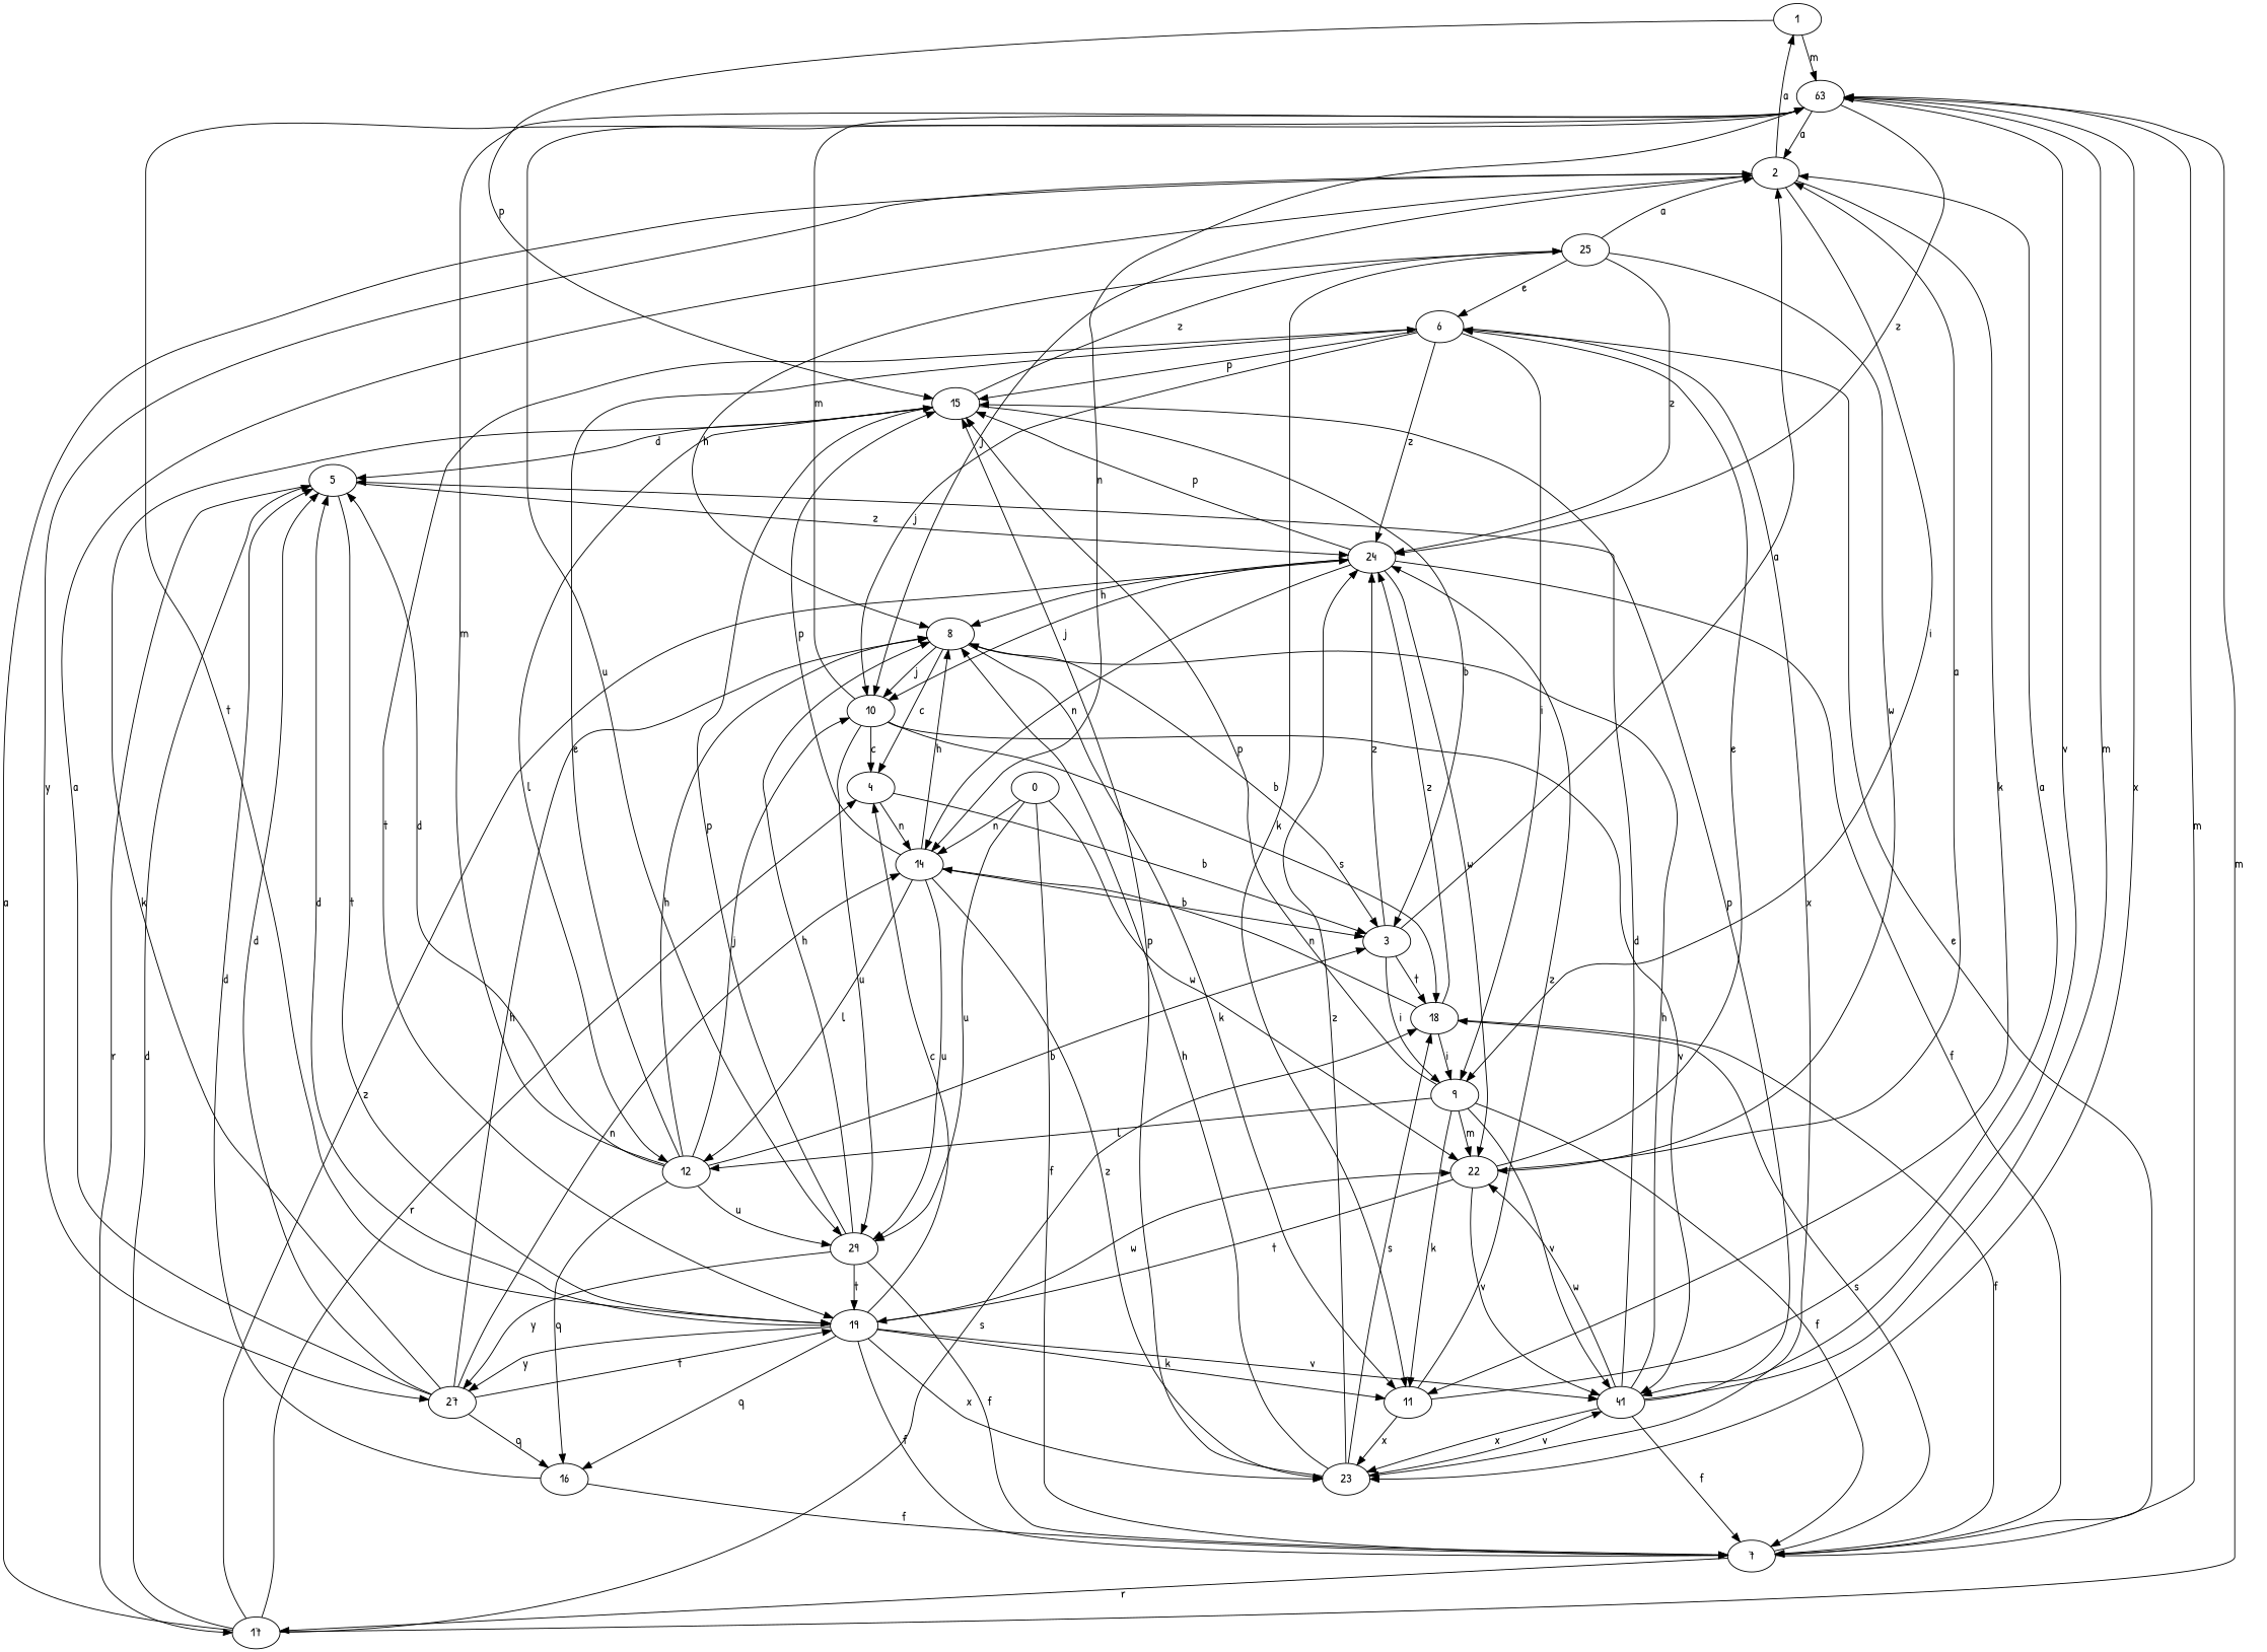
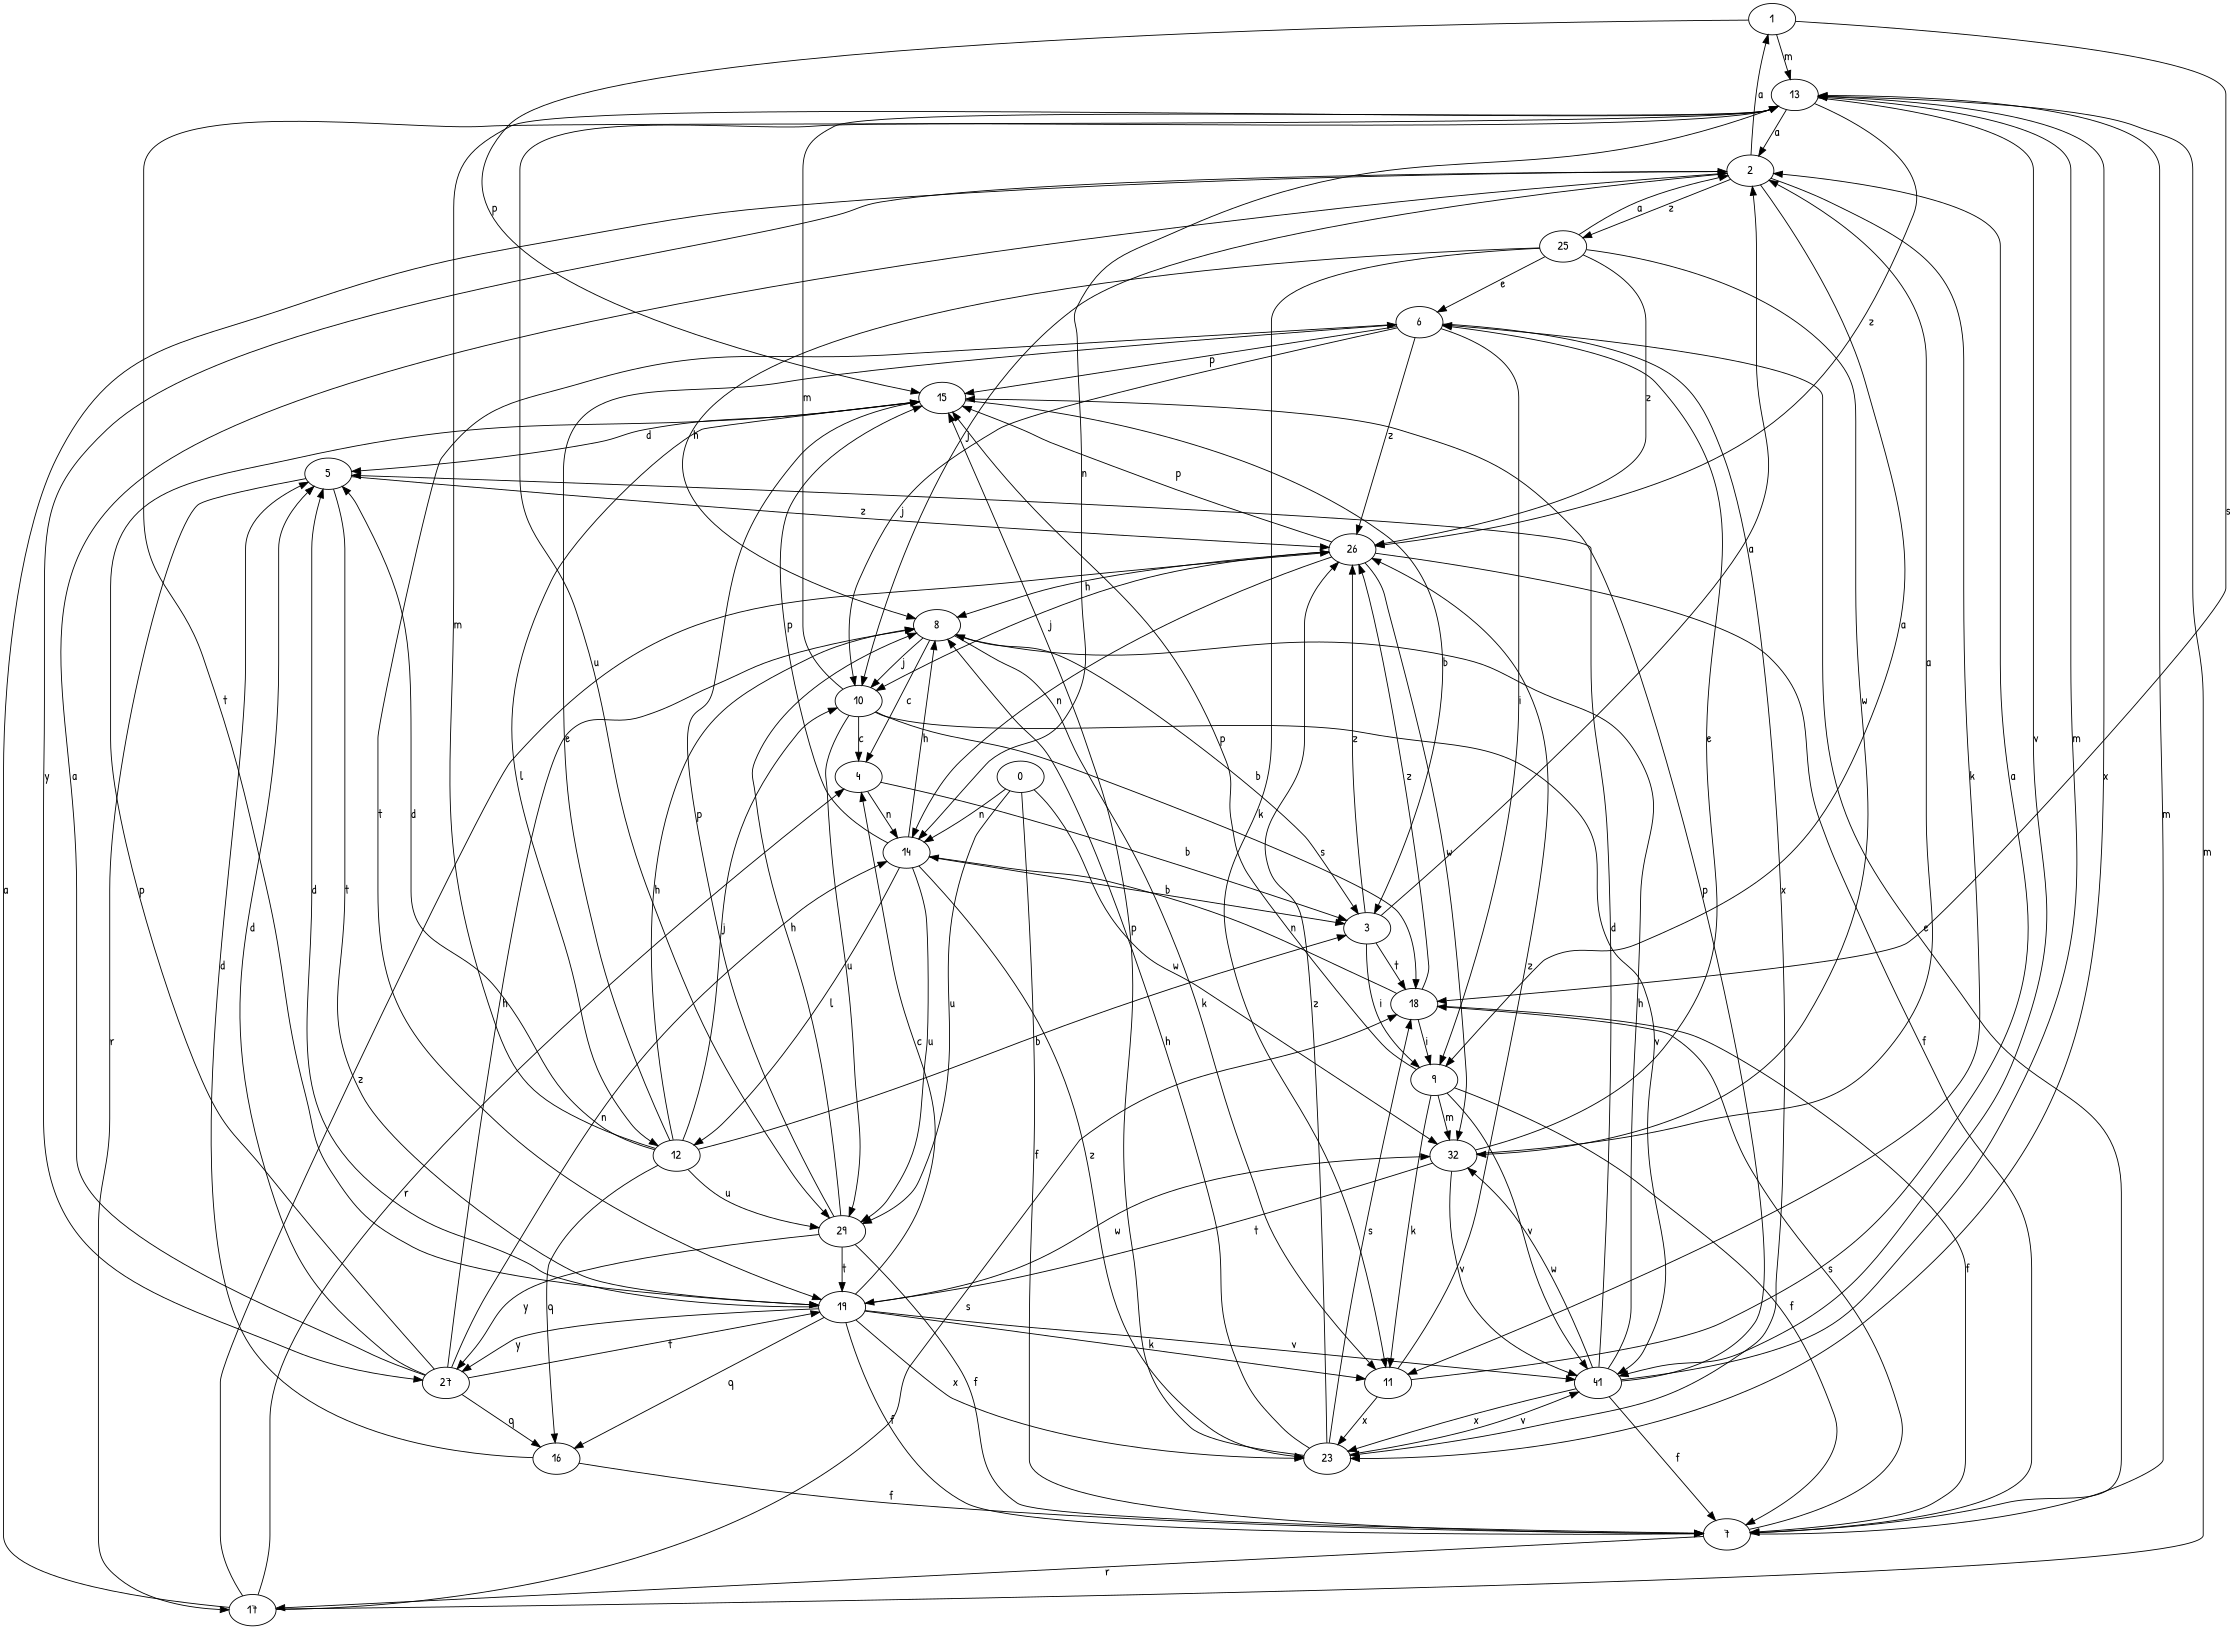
  strict digraph {
    fontname="Patrick Hand"
    node [fontname="Patrick Hand"]
    edge [fontname="Patrick Hand"]
    1
-   13 [label=63]
+   13
    18
    15
    2
-   26 [label=24]
+   26
    14
    19
    23
    n10 [label=41]
    n11 [label=29]
    9
    7
    10
    11
    n16 [label=27]
    25
    12
-   22
+   22 [label=32]
    4
    3
    5
    8
    16
    6
    17
    0
    1 -> 13 [label=m]
+   1 -> 18 [label=s]
    1 -> 15 [label=p]
    13 -> 2 [label=a]
    13 -> 26 [label=z]
    13 -> 14 [label=n]
    13 -> 19 [label=t]
    13 -> 23 [label=x]
    13 -> n10 [label=v]
    13 -> n11 [label=u]
    18 -> 26 [label=z]
    18 -> 14 [label=n]
    18 -> 9 [label=i]
    18 -> 7 [label=f]
    15 -> 12 [label=l]
    15 -> 3 [label=b]
    15 -> 5 [label=d]
    2 -> 1 [label=a]
-   2 -> 9 [label=i]
+   2 -> 9 [label=a]
    2 -> 10 [label=j]
    2 -> 11 [label=k]
    2 -> n16 [label=y]
-   15 -> 25 [label=z]
+   2 -> 25 [label=z]
    26 -> 15 [label=p]
    26 -> 14 [label=n]
    26 -> 7 [label=f]
    26 -> 10 [label=j]
    26 -> 22 [label=w]
    26 -> 8 [label=h]
    14 -> 15 [label=p]
    14 -> 23 [label=z]
    14 -> n11 [label=u]
    14 -> 12 [label=l]
    14 -> 3 [label=b]
    14 -> 8 [label=h]
    19 -> 23 [label=x]
    19 -> n10 [label=v]
    19 -> 7 [label=f]
    19 -> 11 [label=k]
    19 -> n16 [label=y]
    19 -> 22 [label=w]
    19 -> 4 [label=c]
    19 -> 5 [label=d]
    19 -> 16 [label=q]
    23 -> 18 [label=s]
    23 -> 15 [label=p]
    23 -> 26 [label=z]
    23 -> n10 [label=v]
    23 -> 8 [label=h]
    n10 -> 13 [label=m]
    n10 -> 15 [label=p]
    n10 -> 23 [label=x]
    n10 -> 7 [label=f]
    n10 -> 22 [label=w]
    n10 -> 5 [label=d]
    n10 -> 8 [label=h]
    n11 -> 15 [label=p]
    n11 -> 19 [label=t]
    n11 -> 7 [label=f]
    n11 -> n16 [label=y]
    n11 -> 8 [label=h]
    9 -> 15 [label=p]
    9 -> n10 [label=v]
    9 -> 7 [label=f]
    9 -> 11 [label=k]
-   9 -> 12 [label=l]
    9 -> 22 [label=m]
    7 -> 13 [label=m]
    7 -> 18 [label=s]
    7 -> 6 [label=e]
    7 -> 17 [label=r]
    10 -> 13 [label=m]
    10 -> 18 [label=s]
    10 -> n10 [label=v]
    10 -> n11 [label=u]
    10 -> 4 [label=c]
    11 -> 2 [label=a]
    11 -> 26 [label=z]
    11 -> 23 [label=x]
-   n16 -> 15 [label=k]
+   n16 -> 15 [label=p]
    n16 -> 2 [label=a]
    n16 -> 14 [label=n]
    n16 -> 19 [label=t]
    n16 -> 5 [label=d]
    n16 -> 8 [label=h]
    n16 -> 16 [label=q]
    25 -> 2 [label=a]
    25 -> 26 [label=z]
    25 -> 11 [label=k]
    25 -> 22 [label=w]
    25 -> 8 [label=h]
    25 -> 6 [label=e]
    12 -> 13 [label=m]
    12 -> n11 [label=u]
    12 -> 10 [label=j]
    12 -> 3 [label=b]
    12 -> 5 [label=d]
    12 -> 8 [label=h]
    12 -> 16 [label=q]
    12 -> 6 [label=e]
    22 -> 2 [label=a]
    22 -> 19 [label=t]
    22 -> n10 [label=v]
    22 -> 6 [label=e]
    4 -> 14 [label=n]
    4 -> 3 [label=b]
    3 -> 18 [label=t]
    3 -> 2 [label=a]
    3 -> 26 [label=z]
    3 -> 9 [label=i]
    5 -> 26 [label=z]
    5 -> 19 [label=t]
    5 -> 17 [label=r]
    8 -> 10 [label=j]
    8 -> 11 [label=k]
    8 -> 4 [label=c]
    8 -> 3 [label=b]
    16 -> 7 [label=f]
    16 -> 5 [label=d]
    6 -> 15 [label=p]
    6 -> 26 [label=z]
    6 -> 19 [label=t]
    6 -> 23 [label=x]
    6 -> 9 [label=i]
    6 -> 10 [label=j]
    17 -> 13 [label=m]
    17 -> 18 [label=s]
    17 -> 2 [label=a]
    17 -> 26 [label=z]
    17 -> 4 [label=r]
-   17 -> 5 [label=d]
    0 -> 14 [label=n]
    0 -> n11 [label=u]
    0 -> 7 [label=f]
    0 -> 22 [label=w]
  }
